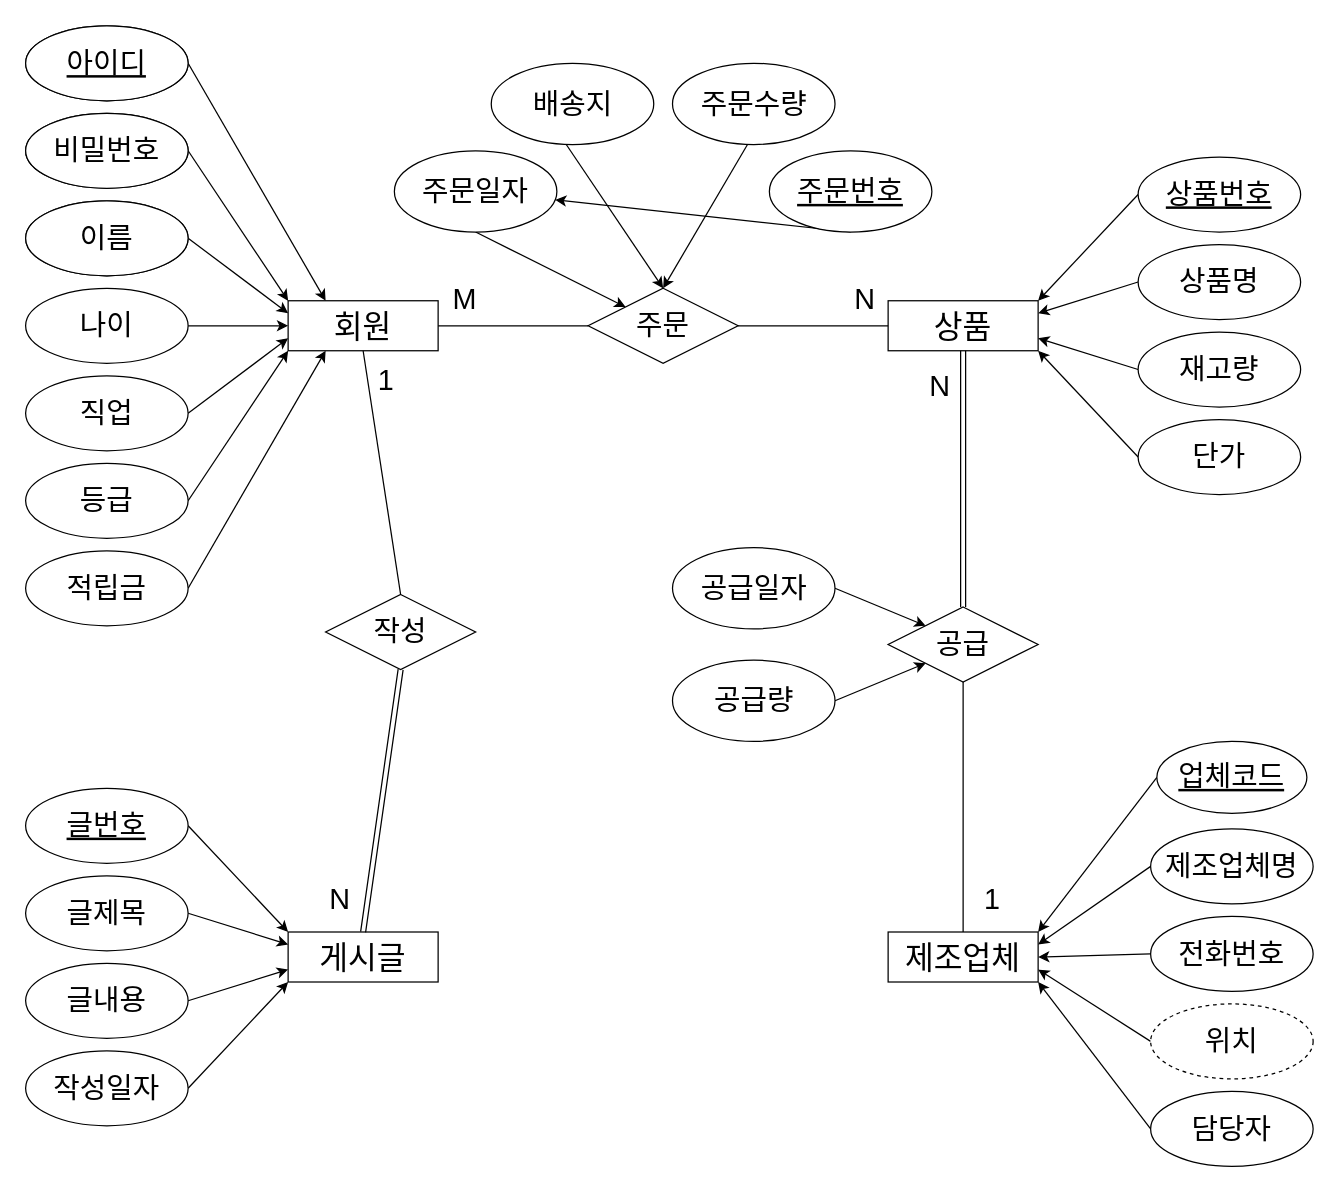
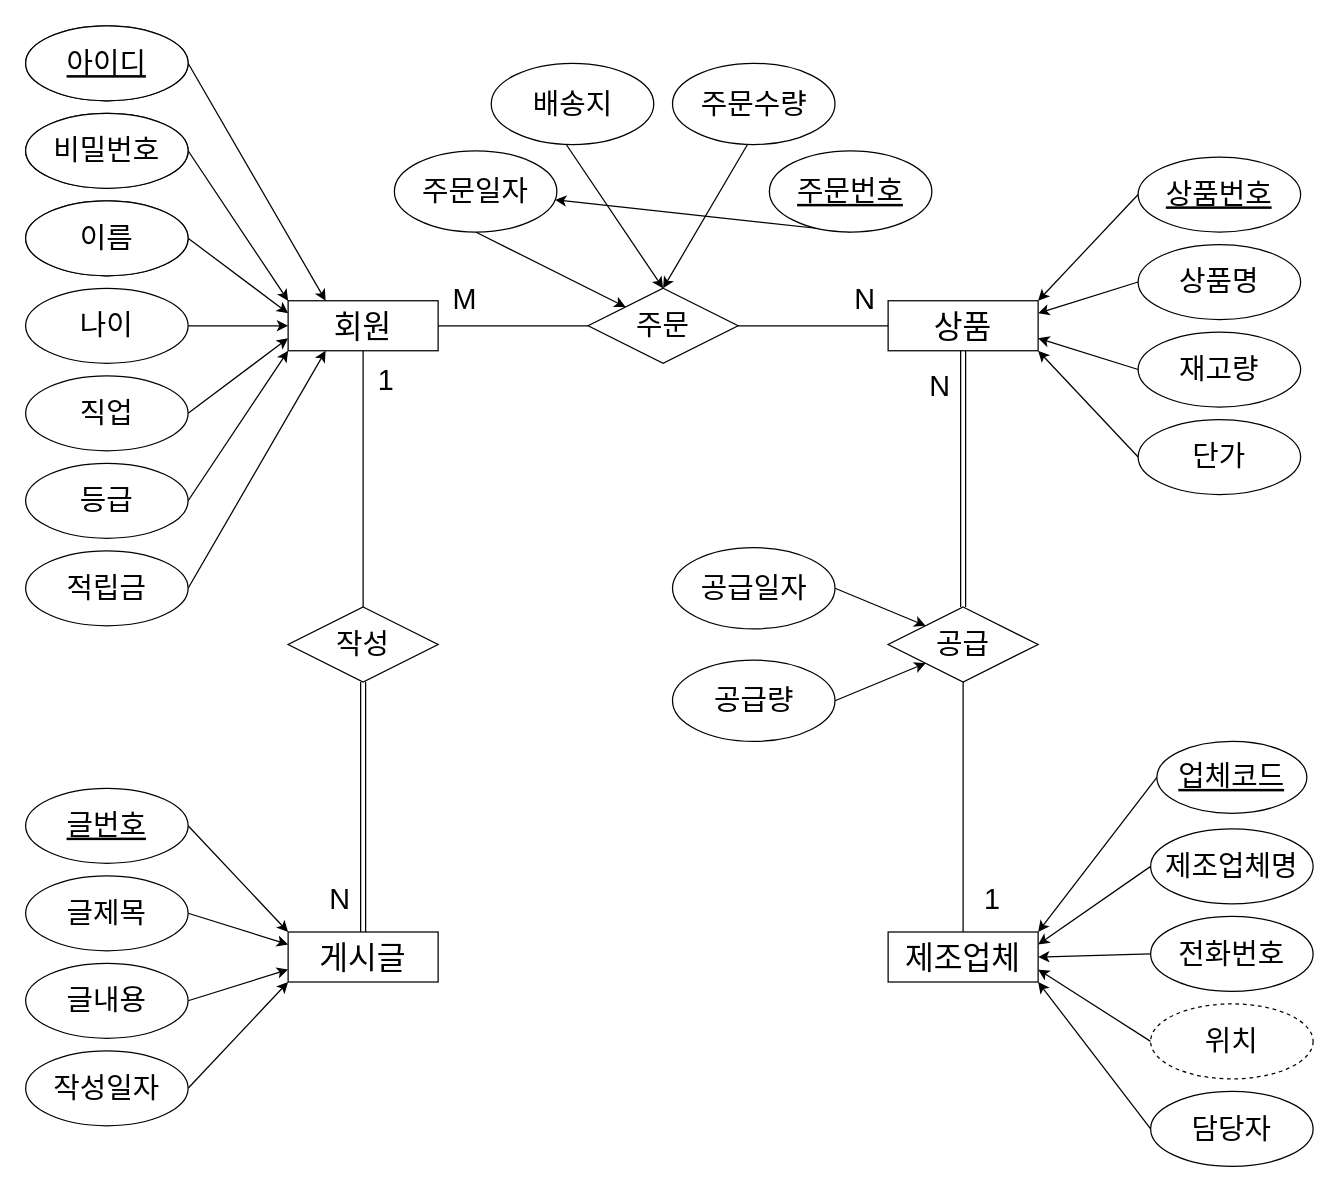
  <mxCell id="0" />
  <mxCell id="1" parent="0" />
  <mxCell id="2" value="&lt;font style=&quot;font-size: 25px;&quot;&gt;회원&lt;/font&gt;" style="whiteSpace=wrap;html=1;align=center;" parent="1" vertex="1"><mxGeometry x="230" y="240" width="120" height="40" as="geometry" /></mxCell>
  <mxCell id="3" value="상품" style="whiteSpace=wrap;html=1;align=center;fontSize=25;" parent="1" vertex="1"><mxGeometry x="710" y="240" width="120" height="40" as="geometry" /></mxCell>
  <mxCell id="4" value="제조업체" style="whiteSpace=wrap;html=1;align=center;fontSize=25;" parent="1" vertex="1"><mxGeometry x="710" y="745" width="120" height="40" as="geometry" /></mxCell>
  <mxCell id="5" value="게시글" style="whiteSpace=wrap;html=1;align=center;fontSize=25;" parent="1" vertex="1"><mxGeometry x="230" y="745" width="120" height="40" as="geometry" /></mxCell>
  <mxCell id="6" style="edgeStyle=none;html=1;exitX=1;exitY=0.5;exitDx=0;exitDy=0;fontSize=25;entryX=0.25;entryY=0;entryDx=0;entryDy=0;" parent="1" source="7" target="2" edge="1"><mxGeometry relative="1" as="geometry"><mxPoint x="270" y="240" as="targetPoint" /></mxGeometry></mxCell>
  <mxCell id="7" value="&lt;u&gt;아이디&lt;/u&gt;" style="ellipse;whiteSpace=wrap;html=1;align=center;fontSize=25;" parent="1" vertex="1"><mxGeometry x="20" y="20" width="130" height="60" as="geometry" /></mxCell>
  <mxCell id="8" style="edgeStyle=none;html=1;exitX=1;exitY=0.5;exitDx=0;exitDy=0;entryX=0;entryY=0;entryDx=0;entryDy=0;fontSize=25;" parent="1" source="9" target="2" edge="1"><mxGeometry relative="1" as="geometry" /></mxCell>
  <mxCell id="9" value="비밀번호" style="ellipse;whiteSpace=wrap;html=1;align=center;fontSize=25;" parent="1" vertex="1"><mxGeometry x="20" y="90" width="130" height="60" as="geometry" /></mxCell>
  <mxCell id="10" style="edgeStyle=none;html=1;exitX=1;exitY=0.5;exitDx=0;exitDy=0;fontSize=25;entryX=0;entryY=0.25;entryDx=0;entryDy=0;" parent="1" source="11" target="2" edge="1"><mxGeometry relative="1" as="geometry"><mxPoint x="240" y="250" as="targetPoint" /></mxGeometry></mxCell>
  <mxCell id="11" value="이름" style="ellipse;whiteSpace=wrap;html=1;align=center;fontSize=25;fontStyle=0;" parent="1" vertex="1"><mxGeometry x="20" y="160" width="130" height="60" as="geometry" /></mxCell>
  <mxCell id="12" style="edgeStyle=none;html=1;exitX=1;exitY=0.5;exitDx=0;exitDy=0;entryX=0;entryY=0.5;entryDx=0;entryDy=0;fontSize=25;entryPerimeter=0;" parent="1" source="13" target="2" edge="1"><mxGeometry relative="1" as="geometry" /></mxCell>
  <mxCell id="13" value="&lt;span style=&quot;font-size: 23px;&quot;&gt;나이&lt;/span&gt;" style="ellipse;whiteSpace=wrap;html=1;align=center;fontSize=23;fontStyle=0;" parent="1" vertex="1"><mxGeometry x="20" y="230" width="130" height="60" as="geometry" /></mxCell>
  <mxCell id="14" style="edgeStyle=none;html=1;exitX=1;exitY=0.5;exitDx=0;exitDy=0;entryX=0;entryY=0.75;entryDx=0;entryDy=0;fontSize=25;" parent="1" source="15" target="2" edge="1"><mxGeometry relative="1" as="geometry" /></mxCell>
  <mxCell id="15" value="&lt;span style=&quot;font-size: 23px;&quot;&gt;직업&lt;/span&gt;" style="ellipse;whiteSpace=wrap;html=1;align=center;fontSize=23;fontStyle=0;" parent="1" vertex="1"><mxGeometry x="20" y="300" width="130" height="60" as="geometry" /></mxCell>
  <mxCell id="16" style="edgeStyle=none;html=1;exitX=1;exitY=0.5;exitDx=0;exitDy=0;fontSize=25;entryX=0;entryY=1;entryDx=0;entryDy=0;" parent="1" source="17" target="2" edge="1"><mxGeometry relative="1" as="geometry"><mxPoint x="240" y="280" as="targetPoint" /></mxGeometry></mxCell>
  <mxCell id="17" value="&lt;span style=&quot;font-size: 23px;&quot;&gt;등급&lt;/span&gt;" style="ellipse;whiteSpace=wrap;html=1;align=center;fontSize=23;fontStyle=0;" parent="1" vertex="1"><mxGeometry x="20" y="370" width="130" height="60" as="geometry" /></mxCell>
  <mxCell id="18" style="edgeStyle=none;html=1;exitX=1;exitY=0.5;exitDx=0;exitDy=0;entryX=0.25;entryY=1;entryDx=0;entryDy=0;fontSize=25;" parent="1" source="19" target="2" edge="1"><mxGeometry relative="1" as="geometry" /></mxCell>
  <mxCell id="19" value="&lt;span style=&quot;font-size: 23px;&quot;&gt;적립금&lt;/span&gt;" style="ellipse;whiteSpace=wrap;html=1;align=center;fontSize=23;fontStyle=0;" parent="1" vertex="1"><mxGeometry x="20" y="440" width="130" height="60" as="geometry" /></mxCell>
  <mxCell id="20" style="edgeStyle=none;html=1;exitX=0;exitY=0.5;exitDx=0;exitDy=0;entryX=1;entryY=0;entryDx=0;entryDy=0;fontSize=25;" parent="1" source="21" target="3" edge="1"><mxGeometry relative="1" as="geometry" /></mxCell>
  <mxCell id="21" value="&lt;u style=&quot;font-size: 23px;&quot;&gt;상품번호&lt;/u&gt;" style="ellipse;whiteSpace=wrap;html=1;align=center;fontSize=23;fontStyle=0;" parent="1" vertex="1"><mxGeometry x="910" y="125" width="130" height="60" as="geometry" /></mxCell>
  <mxCell id="22" style="edgeStyle=none;html=1;exitX=0;exitY=0.5;exitDx=0;exitDy=0;fontSize=25;entryX=1;entryY=0.75;entryDx=0;entryDy=0;" parent="1" source="23" target="3" edge="1"><mxGeometry relative="1" as="geometry" /></mxCell>
  <mxCell id="23" value="재고량" style="ellipse;whiteSpace=wrap;html=1;align=center;fontSize=23;fontStyle=0;" parent="1" vertex="1"><mxGeometry x="910" y="265" width="130" height="60" as="geometry" /></mxCell>
  <mxCell id="24" style="edgeStyle=none;html=1;exitX=0;exitY=0.5;exitDx=0;exitDy=0;entryX=1;entryY=1;entryDx=0;entryDy=0;fontSize=25;" parent="1" source="25" target="3" edge="1"><mxGeometry relative="1" as="geometry" /></mxCell>
  <mxCell id="25" value="단가" style="ellipse;whiteSpace=wrap;html=1;align=center;fontSize=23;fontStyle=0;" parent="1" vertex="1"><mxGeometry x="910" y="335" width="130" height="60" as="geometry" /></mxCell>
  <mxCell id="26" style="edgeStyle=none;html=1;exitX=0;exitY=0.5;exitDx=0;exitDy=0;fontSize=25;entryX=1;entryY=0.25;entryDx=0;entryDy=0;" parent="1" source="27" target="3" edge="1"><mxGeometry relative="1" as="geometry"><mxPoint x="830" y="250" as="targetPoint" /></mxGeometry></mxCell>
  <mxCell id="27" value="상품명" style="ellipse;whiteSpace=wrap;html=1;align=center;fontSize=23;fontStyle=0;" parent="1" vertex="1"><mxGeometry x="910" y="195" width="130" height="60" as="geometry" /></mxCell>
  <mxCell id="28" style="edgeStyle=none;html=1;exitX=0;exitY=0.5;exitDx=0;exitDy=0;entryX=1;entryY=0.25;entryDx=0;entryDy=0;fontSize=18;" parent="1" source="29" target="4" edge="1"><mxGeometry relative="1" as="geometry" /></mxCell>
  <mxCell id="29" value="제조업체명" style="ellipse;whiteSpace=wrap;html=1;align=center;fontSize=23;fontStyle=0;" parent="1" vertex="1"><mxGeometry x="920" y="662.5" width="130" height="60" as="geometry" /></mxCell>
  <mxCell id="30" style="edgeStyle=none;html=1;exitX=0;exitY=0.5;exitDx=0;exitDy=0;entryX=1;entryY=0.75;entryDx=0;entryDy=0;fontSize=18;" parent="1" source="31" target="4" edge="1"><mxGeometry relative="1" as="geometry" /></mxCell>
  <mxCell id="31" value="위치" style="ellipse;whiteSpace=wrap;html=1;align=center;fontSize=23;fontStyle=0;dashed=1;" parent="1" vertex="1"><mxGeometry x="920" y="802.5" width="130" height="60" as="geometry" /></mxCell>
  <mxCell id="32" style="edgeStyle=none;html=1;exitX=0;exitY=0.5;exitDx=0;exitDy=0;entryX=1;entryY=1;entryDx=0;entryDy=0;fontSize=18;" parent="1" source="33" target="4" edge="1"><mxGeometry relative="1" as="geometry" /></mxCell>
  <mxCell id="33" value="담당자" style="ellipse;whiteSpace=wrap;html=1;align=center;fontSize=23;fontStyle=0;" parent="1" vertex="1"><mxGeometry x="920" y="872.5" width="130" height="60" as="geometry" /></mxCell>
  <mxCell id="34" style="edgeStyle=none;html=1;exitX=0;exitY=0.5;exitDx=0;exitDy=0;entryX=1;entryY=0.5;entryDx=0;entryDy=0;fontSize=18;" parent="1" source="35" target="4" edge="1"><mxGeometry relative="1" as="geometry" /></mxCell>
  <mxCell id="35" value="전화번호" style="ellipse;whiteSpace=wrap;html=1;align=center;fontSize=23;fontStyle=0;" parent="1" vertex="1"><mxGeometry x="920" y="732.5" width="130" height="60" as="geometry" /></mxCell>
  <mxCell id="36" value="&lt;u style=&quot;font-size: 23px;&quot;&gt;아이디&lt;/u&gt;" style="ellipse;whiteSpace=wrap;html=1;align=center;fontSize=23;" parent="1" vertex="1"><mxGeometry x="20" y="20" width="130" height="60" as="geometry" /></mxCell>
  <mxCell id="37" value="비밀번호" style="ellipse;whiteSpace=wrap;html=1;align=center;fontSize=23;" parent="1" vertex="1"><mxGeometry x="20" y="90" width="130" height="60" as="geometry" /></mxCell>
  <mxCell id="38" value="이름" style="ellipse;whiteSpace=wrap;html=1;align=center;fontSize=23;fontStyle=0;" parent="1" vertex="1"><mxGeometry x="20" y="160" width="130" height="60" as="geometry" /></mxCell>
  <mxCell id="39" style="edgeStyle=none;html=1;exitX=1;exitY=0.5;exitDx=0;exitDy=0;entryX=0;entryY=0.25;entryDx=0;entryDy=0;fontSize=18;" parent="1" source="40" target="5" edge="1"><mxGeometry relative="1" as="geometry" /></mxCell>
  <mxCell id="40" value="글제목" style="ellipse;whiteSpace=wrap;html=1;align=center;fontSize=23;fontStyle=0;" parent="1" vertex="1"><mxGeometry x="20" y="700" width="130" height="60" as="geometry" /></mxCell>
  <mxCell id="41" style="edgeStyle=none;html=1;exitX=1;exitY=0.5;exitDx=0;exitDy=0;fontSize=18;entryX=0;entryY=1;entryDx=0;entryDy=0;" parent="1" source="42" target="5" edge="1"><mxGeometry relative="1" as="geometry"><mxPoint x="250" y="810" as="targetPoint" /></mxGeometry></mxCell>
  <mxCell id="42" value="작성일자" style="ellipse;whiteSpace=wrap;html=1;align=center;fontSize=23;fontStyle=0;" parent="1" vertex="1"><mxGeometry x="20" y="840" width="130" height="60" as="geometry" /></mxCell>
  <mxCell id="43" style="edgeStyle=none;html=1;exitX=1;exitY=0.5;exitDx=0;exitDy=0;fontSize=18;entryX=0;entryY=0.75;entryDx=0;entryDy=0;" parent="1" source="44" target="5" edge="1"><mxGeometry relative="1" as="geometry"><mxPoint x="190" y="770" as="targetPoint" /></mxGeometry></mxCell>
  <mxCell id="44" value="글내용" style="ellipse;whiteSpace=wrap;html=1;align=center;fontSize=23;fontStyle=0;" parent="1" vertex="1"><mxGeometry x="20" y="770" width="130" height="60" as="geometry" /></mxCell>
  <mxCell id="45" style="edgeStyle=none;html=1;exitX=1;exitY=0.5;exitDx=0;exitDy=0;entryX=0;entryY=0;entryDx=0;entryDy=0;fontSize=18;" parent="1" source="46" target="5" edge="1"><mxGeometry relative="1" as="geometry" /></mxCell>
  <mxCell id="46" value="글번호" style="ellipse;whiteSpace=wrap;html=1;align=center;fontSize=23;fontStyle=4;" parent="1" vertex="1"><mxGeometry x="20" y="630" width="130" height="60" as="geometry" /></mxCell>
  <mxCell id="47" value="" style="endArrow=none;html=1;rounded=0;fontSize=23;exitX=1;exitY=0.5;exitDx=0;exitDy=0;entryX=0;entryY=0.5;entryDx=0;entryDy=0;startArrow=none;" parent="1" source="59" target="3" edge="1"><mxGeometry relative="1" as="geometry"><mxPoint x="450" y="259.41" as="sourcePoint" /><mxPoint x="610" y="259.41" as="targetPoint" /><Array as="points" /></mxGeometry></mxCell>
  <mxCell id="48" value="N" style="resizable=0;html=1;align=right;verticalAlign=bottom;fontSize=23;" parent="47" connectable="0" vertex="1"><mxGeometry x="1" relative="1" as="geometry"><mxPoint x="-10" y="-5" as="offset" /></mxGeometry></mxCell>
  <mxCell id="49" style="edgeStyle=none;html=1;exitX=0.5;exitY=1;exitDx=0;exitDy=0;fontSize=23;" parent="1" source="50" target="54" edge="1"><mxGeometry relative="1" as="geometry" /></mxCell>
  <mxCell id="50" value="주문번호" style="ellipse;whiteSpace=wrap;html=1;align=center;fontSize=23;fontStyle=4;" parent="1" vertex="1"><mxGeometry x="615" y="120" width="130" height="65" as="geometry" /></mxCell>
  <mxCell id="51" style="edgeStyle=none;html=1;fontSize=23;exitX=0.5;exitY=1;exitDx=0;exitDy=0;entryX=0.5;entryY=0;entryDx=0;entryDy=0;" parent="1" edge="1" target="59"><mxGeometry relative="1" as="geometry"><mxPoint x="525" y="230" as="targetPoint" /><mxPoint x="452.5" y="115" as="sourcePoint" /></mxGeometry></mxCell>
  <mxCell id="52" value="배송지" style="ellipse;whiteSpace=wrap;html=1;align=center;fontSize=23;fontStyle=0;" parent="1" vertex="1"><mxGeometry x="392.5" y="50" width="130" height="65" as="geometry" /></mxCell>
  <mxCell id="53" style="edgeStyle=none;html=1;exitX=0.5;exitY=1;exitDx=0;exitDy=0;entryX=0;entryY=0;entryDx=0;entryDy=0;fontSize=23;" parent="1" source="54" target="59" edge="1"><mxGeometry relative="1" as="geometry" /></mxCell>
  <mxCell id="54" value="주문일자" style="ellipse;whiteSpace=wrap;html=1;align=center;fontSize=23;fontStyle=0;" parent="1" vertex="1"><mxGeometry x="315" y="120" width="130" height="65" as="geometry" /></mxCell>
  <mxCell id="55" style="edgeStyle=none;html=1;exitX=0.5;exitY=1;exitDx=0;exitDy=0;entryX=0.5;entryY=0;entryDx=0;entryDy=0;fontSize=23;" parent="1" edge="1" target="59"><mxGeometry relative="1" as="geometry"><mxPoint x="597.5" y="115" as="sourcePoint" /><mxPoint x="525" y="230" as="targetPoint" /></mxGeometry></mxCell>
  <mxCell id="56" value="주문수량" style="ellipse;whiteSpace=wrap;html=1;align=center;fontSize=23;fontStyle=0;" parent="1" vertex="1"><mxGeometry x="537.5" y="50" width="130" height="65" as="geometry" /></mxCell>
  <mxCell id="57" value="" style="endArrow=none;html=1;rounded=0;fontSize=23;exitX=1;exitY=0.5;exitDx=0;exitDy=0;entryX=0;entryY=0.5;entryDx=0;entryDy=0;" parent="1" source="2" target="59" edge="1"><mxGeometry relative="1" as="geometry"><mxPoint x="350" y="260" as="sourcePoint" /><mxPoint x="710" y="260" as="targetPoint" /><Array as="points" /></mxGeometry></mxCell>
  <mxCell id="58" value="M" style="resizable=0;html=1;align=left;verticalAlign=bottom;fontSize=23;" parent="57" connectable="0" vertex="1"><mxGeometry x="-1" relative="1" as="geometry"><mxPoint x="10" y="-5" as="offset" /></mxGeometry></mxCell>
  <mxCell id="59" value="주문" style="shape=rhombus;perimeter=rhombusPerimeter;whiteSpace=wrap;html=1;align=center;fontSize=23;verticalAlign=middle;" parent="1" vertex="1"><mxGeometry x="470" y="230" width="120" height="60" as="geometry" /></mxCell>
  <mxCell id="60" value="공급" style="shape=rhombus;perimeter=rhombusPerimeter;whiteSpace=wrap;html=1;align=center;fontSize=23;" parent="1" vertex="1"><mxGeometry x="710" y="485" width="120" height="60" as="geometry" /></mxCell>
  <mxCell id="61" style="edgeStyle=none;html=1;exitX=1;exitY=0.5;exitDx=0;exitDy=0;entryX=0;entryY=1;entryDx=0;entryDy=0;fontSize=23;" parent="1" source="62" target="60" edge="1"><mxGeometry relative="1" as="geometry" /></mxCell>
  <mxCell id="62" value="공급량" style="ellipse;whiteSpace=wrap;html=1;align=center;fontSize=23;fontStyle=0;" parent="1" vertex="1"><mxGeometry x="537.5" y="527.5" width="130" height="65" as="geometry" /></mxCell>
  <mxCell id="63" style="edgeStyle=none;html=1;exitX=1;exitY=0.5;exitDx=0;exitDy=0;fontSize=23;entryX=0;entryY=0;entryDx=0;entryDy=0;" parent="1" source="64" target="60" edge="1"><mxGeometry relative="1" as="geometry"><mxPoint x="730" y="440" as="targetPoint" /></mxGeometry></mxCell>
  <mxCell id="64" value="공급일자" style="ellipse;whiteSpace=wrap;html=1;align=center;fontSize=23;fontStyle=0;" parent="1" vertex="1"><mxGeometry x="537.5" y="437.5" width="130" height="65" as="geometry" /></mxCell>
  <mxCell id="65" value="" style="shape=link;html=1;rounded=0;fontSize=23;exitX=0.5;exitY=1;exitDx=0;exitDy=0;entryX=0.5;entryY=0;entryDx=0;entryDy=0;" parent="1" source="3" target="60" edge="1"><mxGeometry relative="1" as="geometry"><mxPoint x="410" y="480" as="sourcePoint" /><mxPoint x="570" y="480" as="targetPoint" /></mxGeometry></mxCell>
  <mxCell id="66" value="N" style="resizable=0;html=1;align=right;verticalAlign=bottom;fontSize=23;" parent="65" connectable="0" vertex="1"><mxGeometry x="1" relative="1" as="geometry"><mxPoint x="-10" y="-160" as="offset" /></mxGeometry></mxCell>
  <mxCell id="67" value="" style="endArrow=none;html=1;rounded=0;fontSize=23;exitX=0.5;exitY=1;exitDx=0;exitDy=0;entryX=0.5;entryY=0;entryDx=0;entryDy=0;" parent="1" source="60" target="4" edge="1"><mxGeometry relative="1" as="geometry"><mxPoint x="410" y="480" as="sourcePoint" /><mxPoint x="570" y="480" as="targetPoint" /></mxGeometry></mxCell>
  <mxCell id="68" value="1" style="resizable=0;html=1;align=right;verticalAlign=bottom;fontSize=23;" parent="67" connectable="0" vertex="1"><mxGeometry x="1" relative="1" as="geometry"><mxPoint x="30" y="-10" as="offset" /></mxGeometry></mxCell>
- <mxCell id="69" value="작성" style="shape=rhombus;perimeter=rhombusPerimeter;whiteSpace=wrap;html=1;align=center;fontSize=23;" parent="1" vertex="1"><mxGeometry x="260" y="475" width="120" height="60" as="geometry" /></mxCell>
+ <mxCell id="69" value="작성" style="shape=rhombus;perimeter=rhombusPerimeter;whiteSpace=wrap;html=1;align=center;fontSize=23;" parent="1" vertex="1"><mxGeometry x="230" y="485" width="120" height="60" as="geometry" /></mxCell>
  <mxCell id="70" value="" style="shape=link;html=1;rounded=0;fontSize=23;exitX=0.5;exitY=1;exitDx=0;exitDy=0;entryX=0.5;entryY=0;entryDx=0;entryDy=0;" parent="1" source="69" target="5" edge="1"><mxGeometry relative="1" as="geometry"><mxPoint x="410" y="480" as="sourcePoint" /><mxPoint x="460" y="630" as="targetPoint" /></mxGeometry></mxCell>
  <mxCell id="71" value="N" style="resizable=0;html=1;align=right;verticalAlign=bottom;fontSize=23;" parent="70" connectable="0" vertex="1"><mxGeometry x="1" relative="1" as="geometry"><mxPoint x="-10" y="-10" as="offset" /></mxGeometry></mxCell>
  <mxCell id="72" value="" style="endArrow=none;html=1;rounded=0;fontSize=23;entryX=0.5;entryY=1;entryDx=0;entryDy=0;exitX=0.5;exitY=0;exitDx=0;exitDy=0;" parent="1" source="69" target="2" edge="1"><mxGeometry relative="1" as="geometry"><mxPoint x="410" y="480" as="sourcePoint" /><mxPoint x="310" y="330" as="targetPoint" /></mxGeometry></mxCell>
  <mxCell id="73" value="1" style="resizable=0;html=1;align=right;verticalAlign=bottom;fontSize=23;" parent="72" connectable="0" vertex="1"><mxGeometry x="1" relative="1" as="geometry"><mxPoint x="25" y="40" as="offset" /></mxGeometry></mxCell>
  <mxCell id="74" style="edgeStyle=none;html=1;exitX=0;exitY=0.5;exitDx=0;exitDy=0;entryX=1;entryY=0;entryDx=0;entryDy=0;fontSize=18;" parent="1" source="75" target="4" edge="1"><mxGeometry relative="1" as="geometry" /></mxCell>
  <mxCell id="75" value="업체코드" style="ellipse;whiteSpace=wrap;html=1;align=center;fontStyle=4;fontSize=23;" parent="1" vertex="1"><mxGeometry x="925" y="592.5" width="120" height="57.5" as="geometry" /></mxCell>
